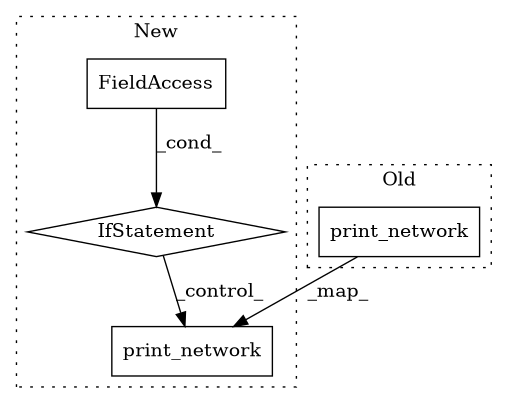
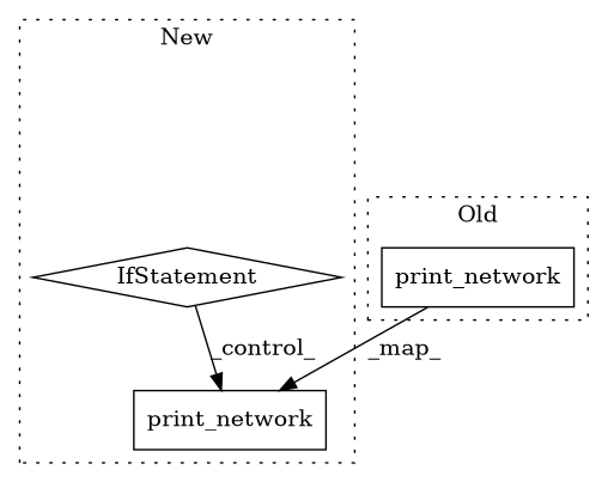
  digraph {
    node [a=32 l="14,1" shape=box]
    n1 [label=print_network s="2546,2571"]
-   n2 [a=22 l=12 label=FieldAccess s=2515]
    n3 [a=25 l="4,2" label=IfStatement s="2511,2527" shape=diamond]
    n4 [label=print_network s="2522,2547"]
    subgraph cluster_1 {
      label=New
      style=dotted
      n1
-     n2
      n3
    }
    subgraph cluster_2 {
      label=Old
      style=dotted
      n4
    }
-   n2 -> n3 [label=_cond_]
    n3 -> n1 [label=_control_]
    n4 -> n1 [label=_map_]
  }
